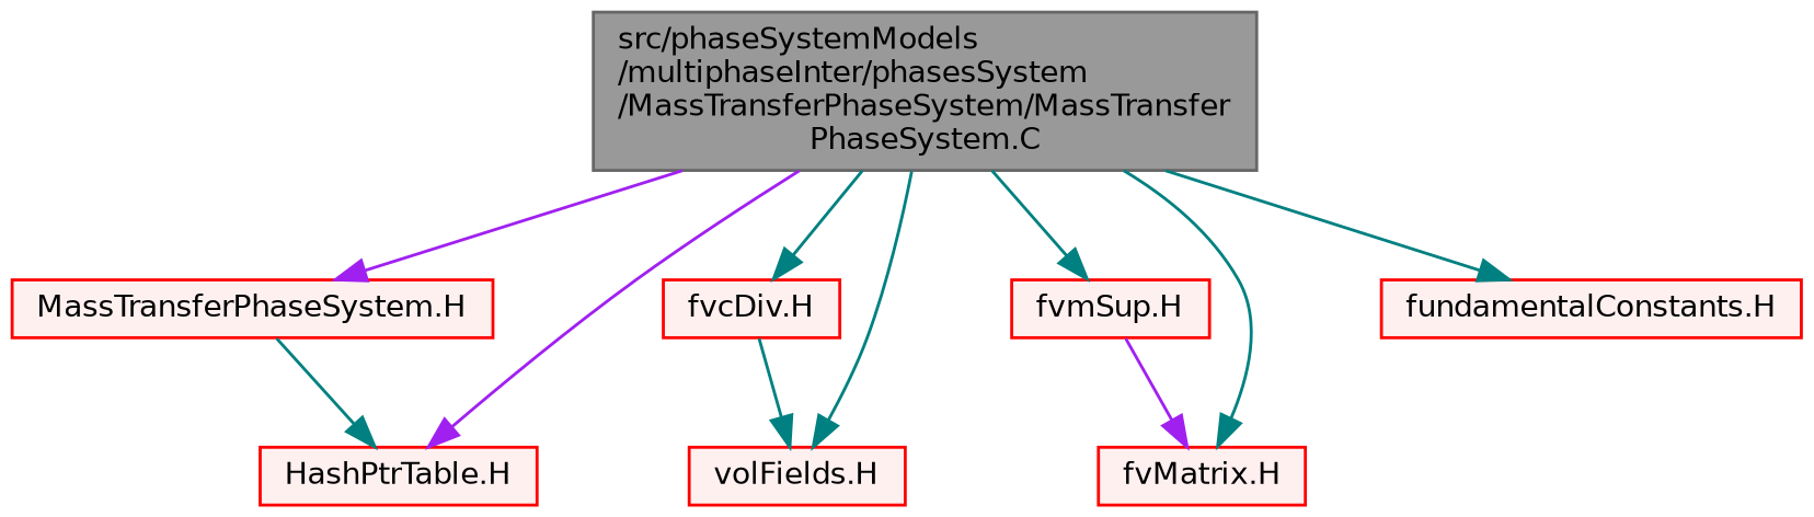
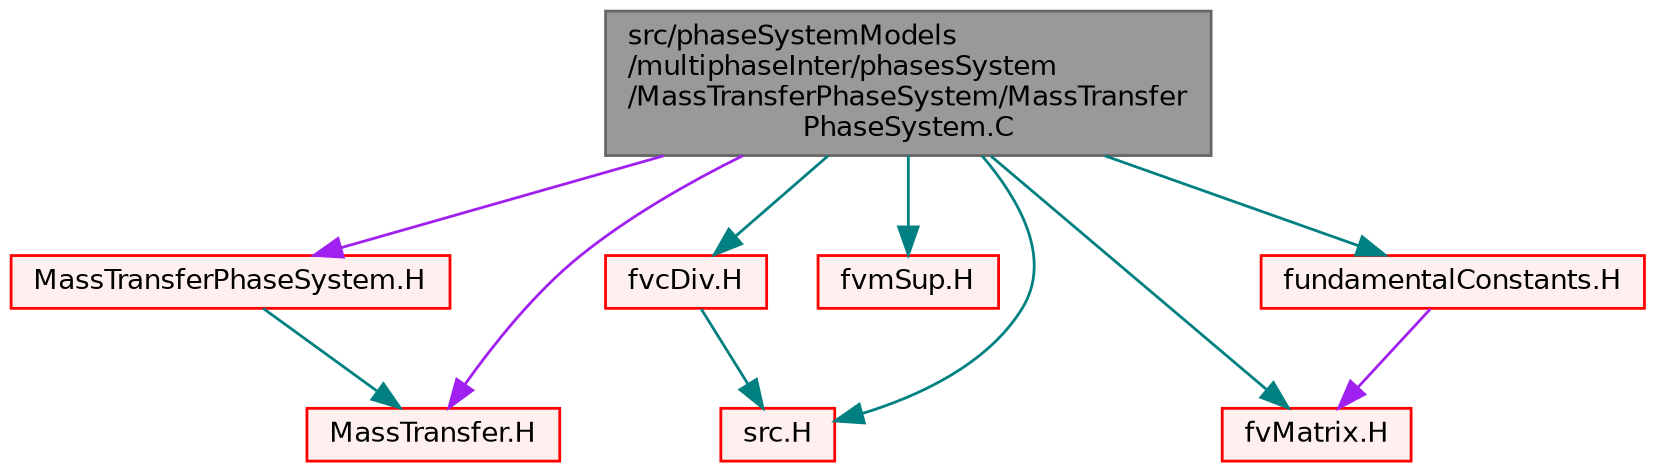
  digraph {
    node [color=red fillcolor="#FFF0F0" fontname=Helvetica fontsize=10 shape=box style=filled]
    edge [color=teal fontname=Helvetica fontsize=10 labelfontname=Helvetica labelfontsize=10 style=solid]
    n1 [color=gray40 fillcolor=grey60 fontcolor=black height=0.2 label="src/phaseSystemModels\l/multiphaseInter/phasesSystem\l/MassTransferPhaseSystem/MassTransfer\lPhaseSystem.C" width=0.4]
    n2 [height=0.2 label="MassTransferPhaseSystem.H" width=0.4]
-   n3 [height=0.2 label="HashPtrTable.H" width=0.4]
+   n3 [height=0.2 label="MassTransfer.H" width=0.4]
    n4 [height=0.2 label="fvcDiv.H" width=0.4]
    n5 [height=0.2 label="fvmSup.H" width=0.4]
    n6 [height=0.2 label="fvMatrix.H" width=0.4]
-   n7 [height=0.2 label="volFields.H" width=0.4]
+   n7 [height=0.2 label="src.H" width=0.4]
    n8 [height=0.2 label="fundamentalConstants.H" width=0.4]
    n1 -> n2 [color=purple]
    n1 -> n3 [color=purple]
    n1 -> n4
    n1 -> n5
    n1 -> n6
    n1 -> n7
    n1 -> n8
    n2 -> n3
    n4 -> n7
-   n5 -> n6 [color=purple]
+   n8 -> n6 [color=purple]
  }
